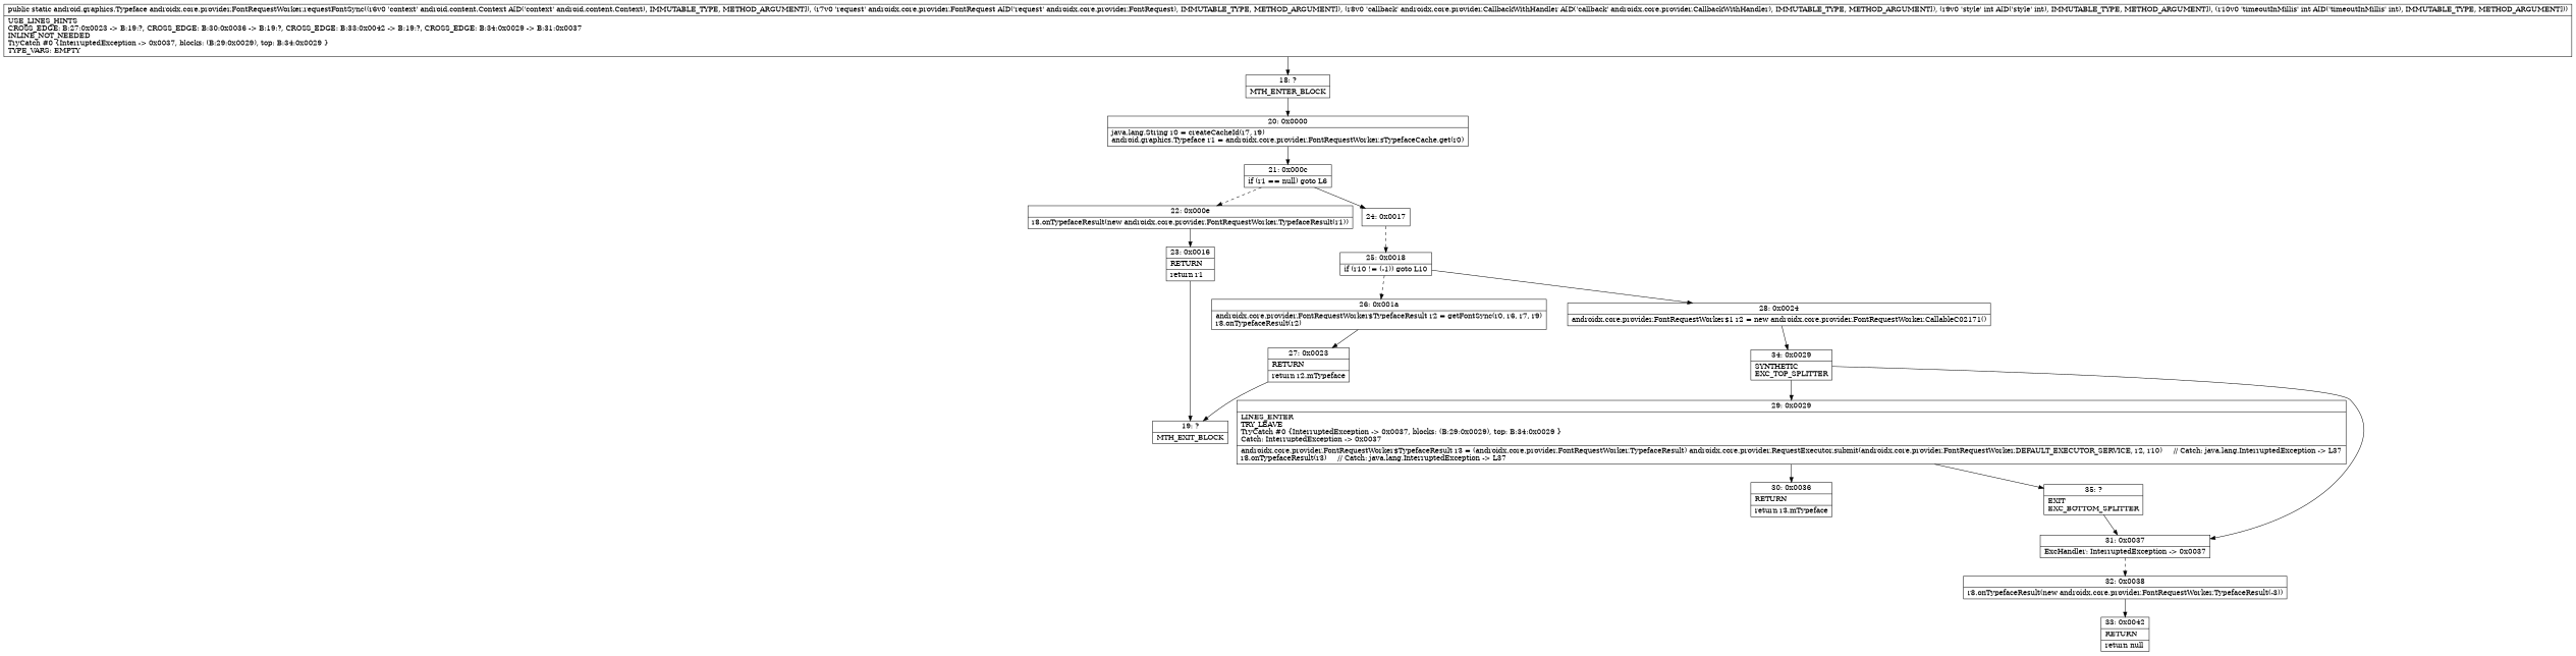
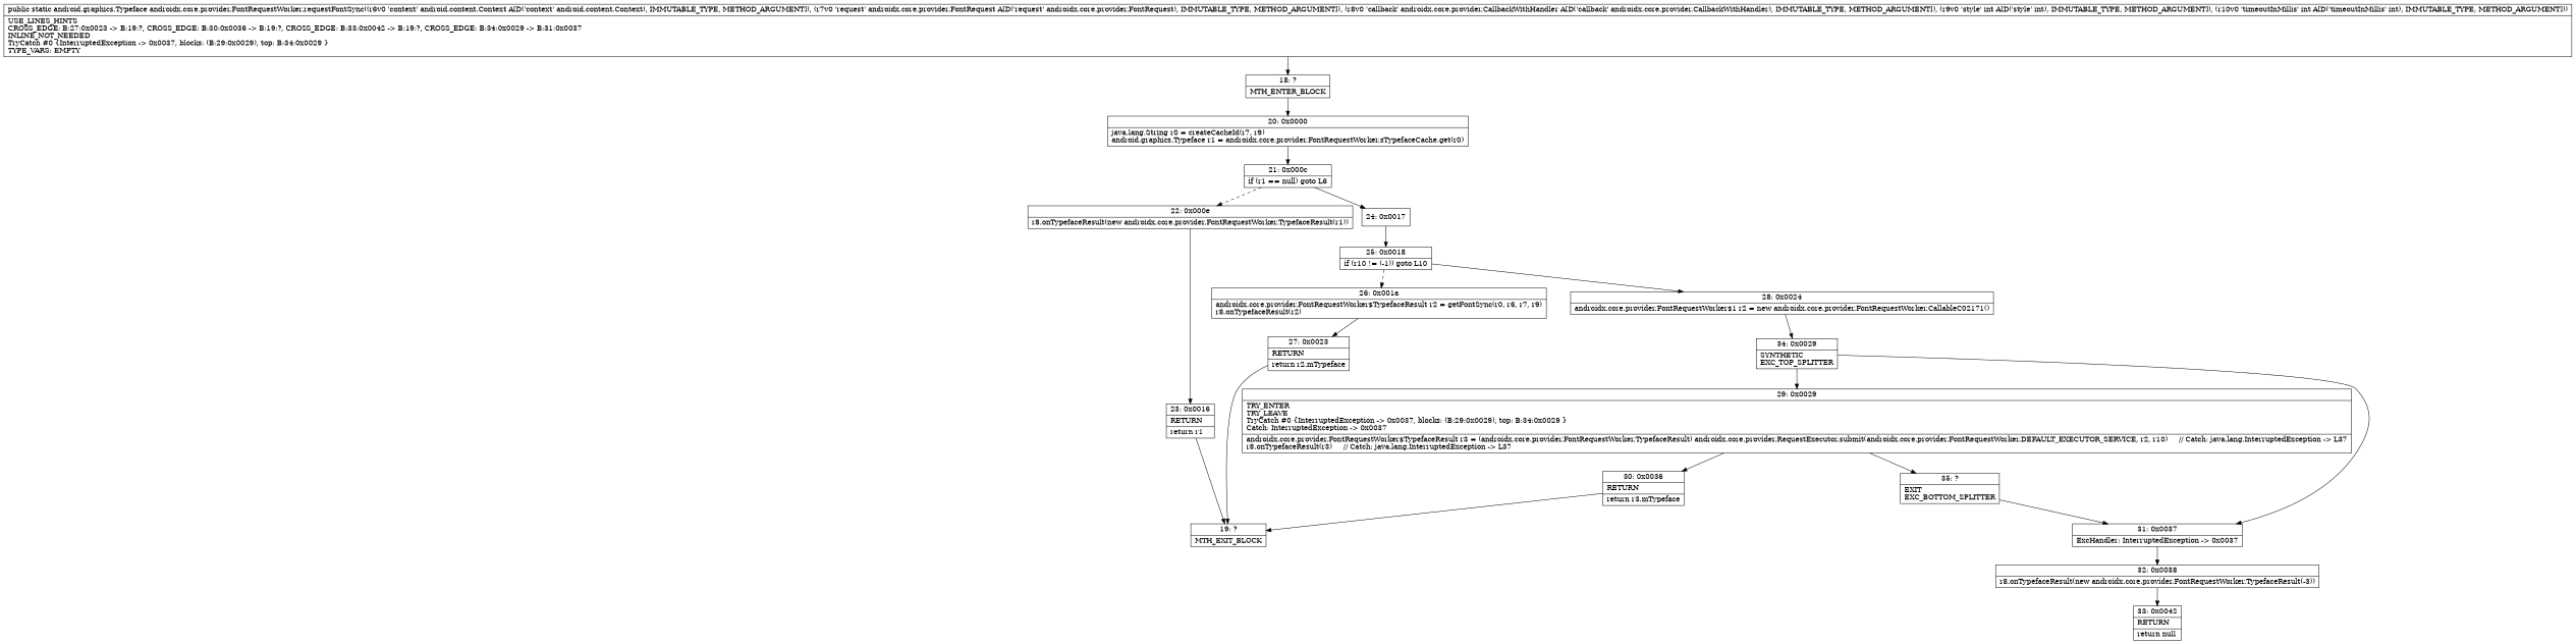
  digraph {
    node [shape=record]
    n1 [label="{18\:\ ?|MTH_ENTER_BLOCK\l}"]
    n2 [label="{20\:\ 0x0000|java.lang.String r0 = createCacheId(r7, r9)\landroid.graphics.Typeface r1 = androidx.core.provider.FontRequestWorker.sTypefaceCache.get(r0)\l}"]
    n3 [label="{21\:\ 0x000c|if (r1 == null) goto L6\l}"]
    n4 [label="{22\:\ 0x000e|r8.onTypefaceResult(new androidx.core.provider.FontRequestWorker.TypefaceResult(r1))\l}"]
    n5 [label="{24\:\ 0x0017}"]
    n6 [label="{23\:\ 0x0016|RETURN\l|return r1\l}"]
    n7 [label="{25\:\ 0x0018|if (r10 != (\-1)) goto L10\l}"]
    n8 [label="{19\:\ ?|MTH_EXIT_BLOCK\l}"]
    n9 [label="{26\:\ 0x001a|androidx.core.provider.FontRequestWorker$TypefaceResult r2 = getFontSync(r0, r6, r7, r9)\lr8.onTypefaceResult(r2)\l}"]
    n10 [label="{28\:\ 0x0024|androidx.core.provider.FontRequestWorker$1 r2 = new androidx.core.provider.FontRequestWorker.CallableC02171()\l}"]
    n11 [label="{27\:\ 0x0023|RETURN\l|return r2.mTypeface\l}"]
    n12 [label="{34\:\ 0x0029|SYNTHETIC\lEXC_TOP_SPLITTER\l}"]
-   n13 [label="{29\:\ 0x0029|LINES_ENTER\lTRY_LEAVE\lTryCatch #0 \{InterruptedException \-\> 0x0037, blocks: (B:29:0x0029), top: B:34:0x0029 \}\lCatch: InterruptedException \-\> 0x0037\l|androidx.core.provider.FontRequestWorker$TypefaceResult r3 = (androidx.core.provider.FontRequestWorker.TypefaceResult) androidx.core.provider.RequestExecutor.submit(androidx.core.provider.FontRequestWorker.DEFAULT_EXECUTOR_SERVICE, r2, r10)     \/\/ Catch: java.lang.InterruptedException \-\> L37\lr8.onTypefaceResult(r3)     \/\/ Catch: java.lang.InterruptedException \-\> L37\l}"]
+   n13 [label="{29\:\ 0x0029|TRY_ENTER\lTRY_LEAVE\lTryCatch #0 \{InterruptedException \-\> 0x0037, blocks: (B:29:0x0029), top: B:34:0x0029 \}\lCatch: InterruptedException \-\> 0x0037\l|androidx.core.provider.FontRequestWorker$TypefaceResult r3 = (androidx.core.provider.FontRequestWorker.TypefaceResult) androidx.core.provider.RequestExecutor.submit(androidx.core.provider.FontRequestWorker.DEFAULT_EXECUTOR_SERVICE, r2, r10)     \/\/ Catch: java.lang.InterruptedException \-\> L37\lr8.onTypefaceResult(r3)     \/\/ Catch: java.lang.InterruptedException \-\> L37\l}"]
    n14 [label="{31\:\ 0x0037|ExcHandler: InterruptedException \-\> 0x0037\l}"]
    n15 [label="{30\:\ 0x0036|RETURN\l|return r3.mTypeface\l}"]
    n16 [label="{35\:\ ?|EXIT\lEXC_BOTTOM_SPLITTER\l}"]
    n17 [label="{32\:\ 0x0038|r8.onTypefaceResult(new androidx.core.provider.FontRequestWorker.TypefaceResult(\-3))\l}"]
    n18 [label="{33\:\ 0x0042|RETURN\l|return null\l}"]
    n19 [label="{public static android.graphics.Typeface androidx.core.provider.FontRequestWorker.requestFontSync((r6v0 'context' android.content.Context A[D('context' android.content.Context), IMMUTABLE_TYPE, METHOD_ARGUMENT]), (r7v0 'request' androidx.core.provider.FontRequest A[D('request' androidx.core.provider.FontRequest), IMMUTABLE_TYPE, METHOD_ARGUMENT]), (r8v0 'callback' androidx.core.provider.CallbackWithHandler A[D('callback' androidx.core.provider.CallbackWithHandler), IMMUTABLE_TYPE, METHOD_ARGUMENT]), (r9v0 'style' int A[D('style' int), IMMUTABLE_TYPE, METHOD_ARGUMENT]), (r10v0 'timeoutInMillis' int A[D('timeoutInMillis' int), IMMUTABLE_TYPE, METHOD_ARGUMENT]))  | USE_LINES_HINTS\lCROSS_EDGE: B:27:0x0023 \-\> B:19:?, CROSS_EDGE: B:30:0x0036 \-\> B:19:?, CROSS_EDGE: B:33:0x0042 \-\> B:19:?, CROSS_EDGE: B:34:0x0029 \-\> B:31:0x0037\lINLINE_NOT_NEEDED\lTryCatch #0 \{InterruptedException \-\> 0x0037, blocks: (B:29:0x0029), top: B:34:0x0029 \}\lTYPE_VARS: EMPTY\l}"]
    n1 -> n2
    n2 -> n3
    n3 -> n4 [style=dashed]
    n3 -> n5
    n4 -> n6
-   n5 -> n7 [style=dashed]
+   n5 -> n7
    n6 -> n8
    n7 -> n9 [style=dashed]
    n7 -> n10
    n9 -> n11
    n10 -> n12
    n11 -> n8
    n12 -> n13
    n12 -> n14
    n13 -> n15
    n13 -> n16
-   n14 -> n17 [style=dashed]
+   n14 -> n17
+   n15 -> n8
    n16 -> n14
    n17 -> n18
    n19 -> n1
  }
